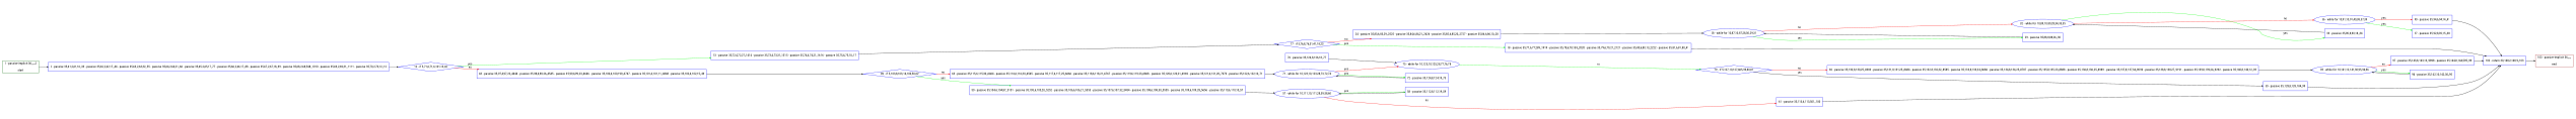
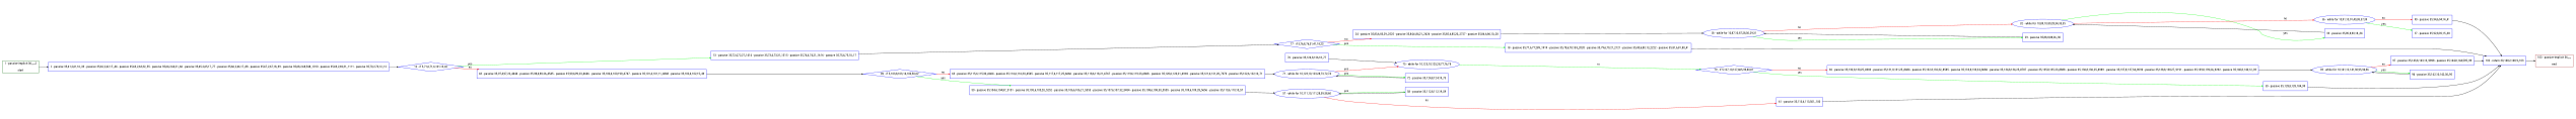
  digraph {
    bgcolor=white
    compound=true
    fillcolor="#FFFFCC"
    fontname="Roboto Condensed"
    fontsize=12
    pack=true
    packmode=clust
    rankdir=LR
    style="rounded,filled"
    node [color="#0000ff" compound=true fillcolor="#ffffff" fixedsize=false fontname="Roboto Condensed" fontsize=12 node_initialized=no shape=box style=filled]
    edge [arrowhead=normal arrowsize=0.5 arrowtail=none color="#000000" compound=true dir=forward fontcolor=black fontname="Roboto Condensed" fontsize=12]
    n1 [label="2 - passive 35,61,2,61,16,,33 - passive 35,62,2,62,17,,44 - passive 35,63,2,63,32,,55 - passive 35,64,2,64,21,,66 - passive 35,65,2,65,17,,77 - passive 35,66,2,66,17,,88 - passive 35,67,2,67,18,,99 - passive 35,68,2,68,548,,1010 - passive 35,69,2,69,31,,1111 - passive 35,70,2,70,12,,12"]
    n2 [label="12 - if 5,71,6,71,6,101,13,42" shape=diamond]
    n3 [label="13 - passive 35,72,4,72,27,,1414 - passive 35,73,4,73,31,,1515 - passive 35,74,4,74,21,,1616 - passive 35,75,4,75,10,,17"]
    n4 [label="43 - passive 35,97,4,97,22,,4444 - passive 35,98,4,98,26,,4545 - passive 35,99,4,99,23,,4646 - passive 35,100,4,100,199,,4747 - passive 35,101,4,101,11,,4848 - passive 35,102,4,102,15,,49"]
    n5 [color="#006400" label="1 - passive-implicit 36,,,,,,2\n\nstart"]
    n6 [label="17 - if 5,76,8,76,31,41,18,23" shape=diamond]
    n7 [label="49 - if 5,103,8,103,14,100,50,62" shape=diamond]
    n8 [label="18 - passive 35,77,6,77,289,,1919 - passive 35,78,6,78,138,,2020 - passive 35,79,6,79,21,,2121 - passive 35,80,6,80,13,,2222 - passive 35,81,6,81,80,,41"]
    n9 [label="24 - passive 35,83,6,83,29,,2525 - passive 35,84,6,84,21,,2626 - passive 35,85,6,85,20,,2727 - passive 35,86,6,86,10,,28"]
    n10 [label="50 - passive 35,104,6,104,87,,5151 - passive 35,105,6,105,20,,5252 - passive 35,106,6,106,21,,5353 - passive 35,107,6,107,32,,5454 - passive 35,108,6,108,30,,5555 - passive 35,109,6,109,28,,5656 - passive 35,110,6,110,10,,57"]
    n11 [label="63 - passive 35,115,6,115,30,,6464 - passive 35,116,6,116,30,,6565 - passive 35,117,6,117,25,,6666 - passive 35,118,6,118,21,,6767 - passive 35,119,6,119,23,,6868 - passive 35,120,6,120,21,,6969 - passive 35,121,6,121,20,,7070 - passive 35,122,6,122,10,,71"]
    n12 [label="102 - return 30,148,2,148,9,,103"]
    n13 [label="28 - while-for 10,87,10,87,28,30,29,31" shape=oval]
    n14 [color="#a52a2a" label="103 - passive-implicit 36,,,,,,\n\nend"]
    n15 [label="29 - passive 35,88,8,88,26,,30"]
    n16 [label="32 - while-for 10,89,10,89,28,34,33,35" shape=oval]
    n17 [label="33 - passive 35,90,8,90,18,,34"]
    n18 [label="36 - while-for 10,91,10,91,40,38,37,39" shape=oval]
    n19 [label="37 - passive 35,92,8,92,15,,38"]
    n20 [label="40 - passive 35,94,6,94,14,,41"]
    n21 [label="57 - while-for 10,111,10,111,28,59,58,60" shape=oval]
    n22 [label="71 - while-for 10,123,10,123,28,73,72,74" shape=oval]
    n23 [label="58 - passive 35,112,8,112,19,,59"]
    n24 [label="61 - passive 35,113,6,113,501,,100"]
    n25 [label="72 - passive 35,124,8,124,19,,73"]
    n26 [label="75 - while-for 10,125,10,125,28,77,76,78" shape=oval]
    n27 [label="79 - if 5,127,10,127,465,99,80,81" shape=diamond]
    n28 [label="76 - passive 35,126,8,126,18,,77"]
    n29 [label="80 - passive 35,128,8,128,184,,99"]
    n30 [label="82 - passive 35,130,8,130,25,,8383 - passive 35,131,8,131,25,,8484 - passive 35,132,8,132,32,,8585 - passive 35,133,8,133,34,,8686 - passive 35,134,8,134,25,,8787 - passive 35,135,8,135,23,,8888 - passive 35,136,8,136,25,,8989 - passive 35,137,8,137,34,,9090 - passive 35,138,8,138,27,,9191 - passive 35,139,8,139,24,,9292 - passive 35,140,8,140,12,,93"]
    n31 [label="93 - while-for 10,141,12,141,30,95,94,96" shape=oval]
    n32 [label="94 - passive 35,142,10,142,30,,95"]
    n33 [label="97 - passive 35,143,8,143,13,,9898 - passive 35,144,8,144,595,,99"]
    n1 -> n2
    n2 -> n3 [color="#00ff00" label=yes]
    n2 -> n4 [color="#ff0000" label=no]
    n3 -> n6
    n4 -> n7
    n5 -> n1
    n6 -> n8 [color="#00ff00" label=yes]
    n6 -> n9 [color="#ff0000" label=no]
    n7 -> n10 [color="#00ff00" label=yes]
    n7 -> n11 [color="#ff0000" label=no]
    n8 -> n12
    n9 -> n13
    n10 -> n21
    n11 -> n22
    n12 -> n14
    n13 -> n15 [color="#00ff00" label=yes]
    n13 -> n16 [color="#ff0000" label=no]
    n15 -> n13
    n16 -> n17 [color="#00ff00" label=yes]
    n16 -> n18 [color="#ff0000" label=no]
    n17 -> n16
    n18 -> n19 [color="#00ff00" label=yes]
-   n18 -> n20 [color="#ff0000" label=yes]
+   n18 -> n20 [color="#ff0000" label=no]
    n20 -> n12
    n21 -> n23 [color="#00ff00" label=yes]
    n21 -> n24 [color="#ff0000" label=no]
    n22 -> n25 [color="#00ff00" label=yes]
    n22 -> n26 [color="#ff0000" label=yes]
    n23 -> n21
    n24 -> n12
    n25 -> n22
    n26 -> n27 [color="#00ff00" label=no]
-   n27 -> n29 [label=yes]
+   n27 -> n29 [color="#00ff00" label=yes]
    n27 -> n30 [color="#ff0000" label=no]
    n28 -> n26
    n29 -> n12
    n30 -> n31
    n31 -> n32 [color="#00ff00" label=yes]
    n31 -> n33 [color="#ff0000" label=no]
    n32 -> n31
    n33 -> n12
  }
